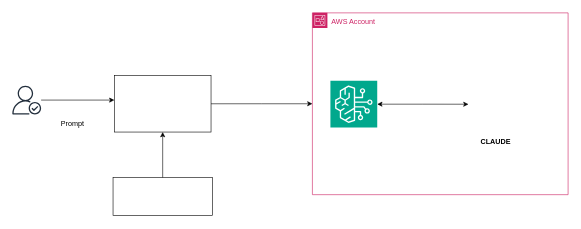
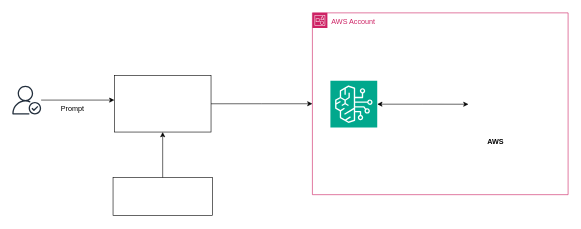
  <mxCell id="0" />
  <mxCell id="1" parent="0" />
  <mxCell id="2" style="edgeStyle=orthogonalEdgeStyle;rounded=0;orthogonalLoop=1;jettySize=auto;html=1;exitX=1;exitY=0.5;exitDx=0;exitDy=0;" edge="1" parent="1" source="3" target="7"><mxGeometry relative="1" as="geometry" /></mxCell>
  <mxCell id="3" value="" style="shape=image;verticalLabelPosition=bottom;labelBackgroundColor=default;verticalAlign=top;aspect=fixed;imageAspect=0;image=https://upload.wikimedia.org/wikipedia/commons/thumb/7/77/Streamlit-logo-primary-colormark-darktext.png/1024px-Streamlit-logo-primary-colormark-darktext.png;imageBorder=default;" vertex="1" parent="1"><mxGeometry x="190" y="125" width="161.1" height="94.23" as="geometry" /></mxCell>
  <mxCell id="4" value="" style="sketch=0;outlineConnect=0;fontColor=#232F3E;gradientColor=none;fillColor=#232F3D;strokeColor=none;dashed=0;verticalLabelPosition=bottom;verticalAlign=top;align=center;html=1;fontSize=12;fontStyle=0;aspect=fixed;pointerEvents=1;shape=mxgraph.aws4.authenticated_user;" vertex="1" parent="1"><mxGeometry x="20" y="142" width="48" height="48" as="geometry" /></mxCell>
  <mxCell id="5" style="edgeStyle=orthogonalEdgeStyle;rounded=0;orthogonalLoop=1;jettySize=auto;html=1;entryX=0;entryY=0.435;entryDx=0;entryDy=0;entryPerimeter=0;" edge="1" parent="1" source="4" target="3"><mxGeometry relative="1" as="geometry" /></mxCell>
- <mxCell id="6" value="Prompt" style="text;html=1;align=center;verticalAlign=middle;resizable=0;points=[];autosize=1;strokeColor=none;fillColor=none;" vertex="1" parent="1"><mxGeometry x="90" y="190" width="60" height="30" as="geometry" /></mxCell>
+ <mxCell id="6" value="Prompt" style="text;html=1;align=center;verticalAlign=middle;resizable=0;points=[];autosize=1;strokeColor=none;fillColor=none;" vertex="1" parent="1"><mxGeometry x="90" y="165" width="60" height="30" as="geometry" /></mxCell>
  <mxCell id="7" value="AWS Account" style="points=[[0,0],[0.25,0],[0.5,0],[0.75,0],[1,0],[1,0.25],[1,0.5],[1,0.75],[1,1],[0.75,1],[0.5,1],[0.25,1],[0,1],[0,0.75],[0,0.5],[0,0.25]];outlineConnect=0;gradientColor=none;html=1;whiteSpace=wrap;fontSize=12;fontStyle=0;container=1;pointerEvents=0;collapsible=0;recursiveResize=0;shape=mxgraph.aws4.group;grIcon=mxgraph.aws4.group_account;strokeColor=#CD2264;fillColor=none;verticalAlign=top;align=left;spacingLeft=30;fontColor=#CD2264;dashed=0;" vertex="1" parent="1"><mxGeometry x="520" y="20.68" width="426" height="302.88" as="geometry" /></mxCell>
  <mxCell id="8" value="" style="shape=image;verticalLabelPosition=bottom;labelBackgroundColor=default;verticalAlign=top;aspect=fixed;imageAspect=0;image=https://seeklogo.com/images/A/anthropic-icon-logo-630D0BB290-seeklogo.com.png;" vertex="1" parent="7"><mxGeometry x="260" y="116.32" width="104.37" height="71.67" as="geometry" /></mxCell>
- <mxCell id="9" value="CLAUDE" style="text;html=1;align=center;verticalAlign=middle;resizable=0;points=[];autosize=1;strokeColor=none;fillColor=none;fontStyle=1" vertex="1" parent="7"><mxGeometry x="270" y="199.32" width="70" height="30" as="geometry" /></mxCell>
+ <mxCell id="9" value="AWS" style="text;html=1;align=center;verticalAlign=middle;resizable=0;points=[];autosize=1;strokeColor=none;fillColor=none;fontStyle=1" vertex="1" parent="7"><mxGeometry x="270" y="199.32" width="70" height="30" as="geometry" /></mxCell>
  <mxCell id="10" style="edgeStyle=orthogonalEdgeStyle;rounded=0;orthogonalLoop=1;jettySize=auto;html=1;startArrow=classic;startFill=1;" edge="1" parent="7" source="11" target="8"><mxGeometry relative="1" as="geometry" /></mxCell>
  <mxCell id="11" value="" style="sketch=0;points=[[0,0,0],[0.25,0,0],[0.5,0,0],[0.75,0,0],[1,0,0],[0,1,0],[0.25,1,0],[0.5,1,0],[0.75,1,0],[1,1,0],[0,0.25,0],[0,0.5,0],[0,0.75,0],[1,0.25,0],[1,0.5,0],[1,0.75,0]];outlineConnect=0;fontColor=#232F3E;fillColor=#01A88D;strokeColor=#ffffff;dashed=0;verticalLabelPosition=bottom;verticalAlign=top;align=center;html=1;fontSize=12;fontStyle=0;aspect=fixed;shape=mxgraph.aws4.resourceIcon;resIcon=mxgraph.aws4.bedrock;" vertex="1" parent="7"><mxGeometry x="30" y="113.16" width="78" height="78" as="geometry" /></mxCell>
  <mxCell id="12" style="edgeStyle=orthogonalEdgeStyle;rounded=0;orthogonalLoop=1;jettySize=auto;html=1;exitX=1;exitY=0.5;exitDx=0;exitDy=0;exitPerimeter=0;strokeColor=none;startArrow=classic;startFill=1;" edge="1" parent="7" source="11" target="8"><mxGeometry relative="1" as="geometry" /></mxCell>
  <mxCell id="13" style="edgeStyle=orthogonalEdgeStyle;rounded=0;orthogonalLoop=1;jettySize=auto;html=1;exitX=0.5;exitY=0;exitDx=0;exitDy=0;entryX=0.5;entryY=1;entryDx=0;entryDy=0;" edge="1" parent="1" source="14" target="3"><mxGeometry relative="1" as="geometry" /></mxCell>
  <mxCell id="14" value="" style="shape=image;verticalLabelPosition=bottom;labelBackgroundColor=default;verticalAlign=top;aspect=fixed;imageAspect=0;image=https://deepsense.ai/wp-content/uploads/2023/10/LangChain-announces-partnership-with-deepsense.jpeg;imageBorder=default;" vertex="1" parent="1"><mxGeometry x="187.84" y="295" width="165.42" height="63.55" as="geometry" /></mxCell>
